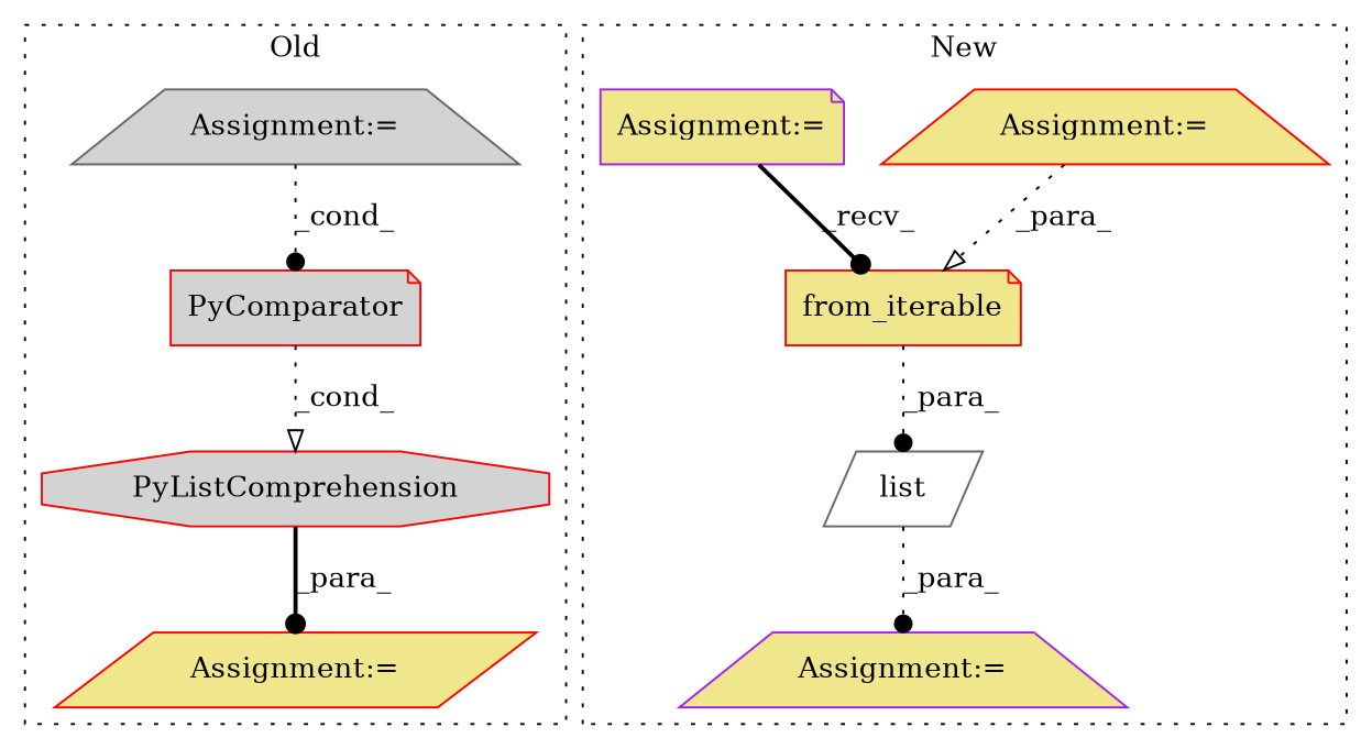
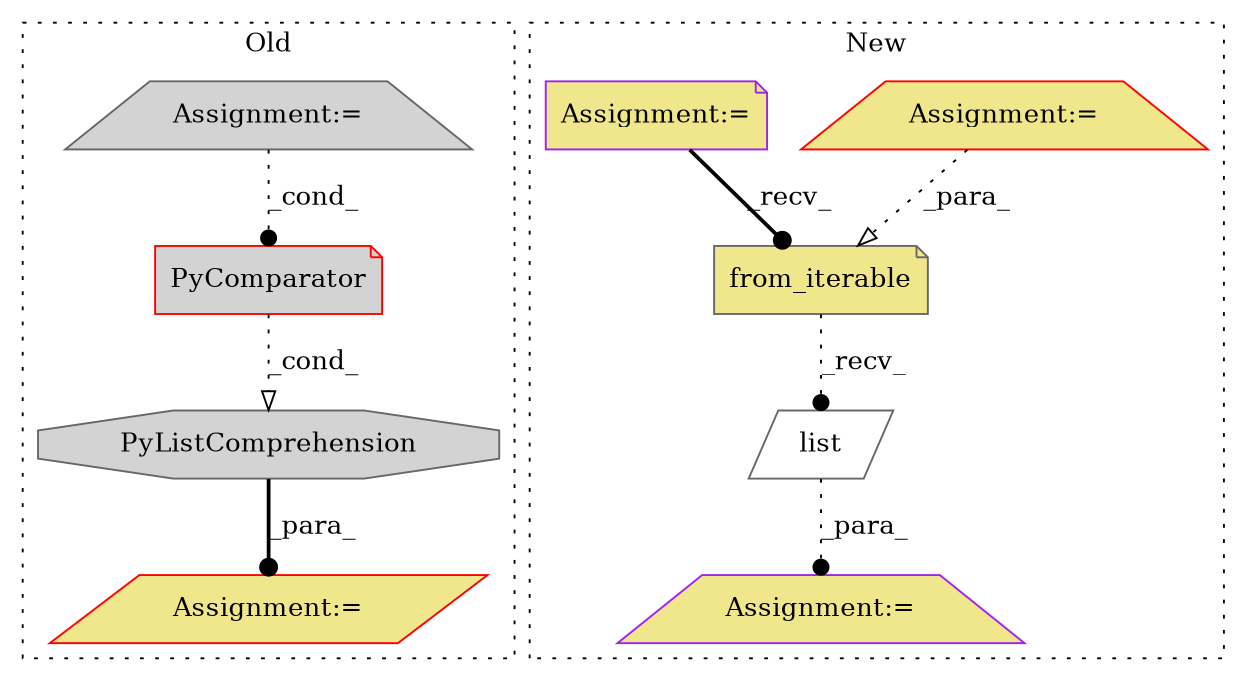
  digraph {
    node [a=7 color=red fillcolor=khaki l=20 s=6589 shape=note style=filled]
    edge [arrowhead=dot style=dotted]
    n1 [a=113 fillcolor=lightgrey label=PyComparator]
    n2 [color=gray40 fillcolor=lightgrey label="Assignment:=" shape=trapezium]
-   n3 [a=109 fillcolor=lightgrey l=119 label=PyListComprehension s=6498 shape=octagon]
+   n3 [a=109 color=gray40 fillcolor=lightgrey l=119 label=PyListComprehension s=6498 shape=octagon]
    n4 [l=16 label="Assignment:=" s=6482 shape=parallelogram]
-   n5 [a=32 l="14,1" label=from_iterable s="8337,8359"]
+   n5 [a=32 color=gray40 l="14,1" label=from_iterable s="8337,8359"]
    n6 [color=purple l=1 label="Assignment:=" s=8325 shape=trapezium]
    n7 [a=32 color=gray40 fillcolor=white l="5,1" label=list s="8326,8360" shape=parallelogram]
    n8 [l=1 label="Assignment:=" s=7840 shape=trapezium]
    n9 [color=purple l=5 label="Assignment:=" s=7637]
    subgraph cluster_1 {
      label=Old
      style=dotted
      n1
      n2
      n3
      n4
    }
    subgraph cluster_2 {
      label=New
      style=dotted
      n5
      n6
      n7
      n8
      n9
    }
    n1 -> n3 [arrowhead=onormal label=_cond_]
    n2 -> n1 [label=_cond_]
    n3 -> n4 [label=_para_ style=bold]
-   n5 -> n7 [label=_para_]
+   n5 -> n7 [label=_recv_]
    n7 -> n6 [label=_para_]
    n8 -> n5 [arrowhead=onormal label=_para_]
    n9 -> n5 [label=_recv_ style=bold]
  }
